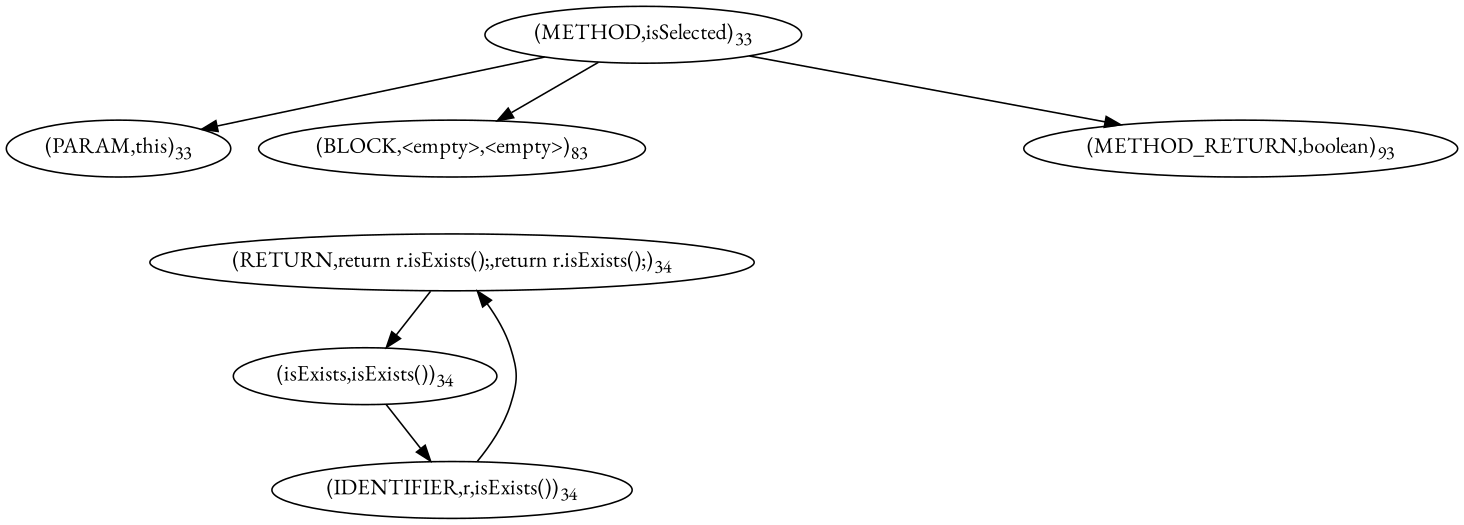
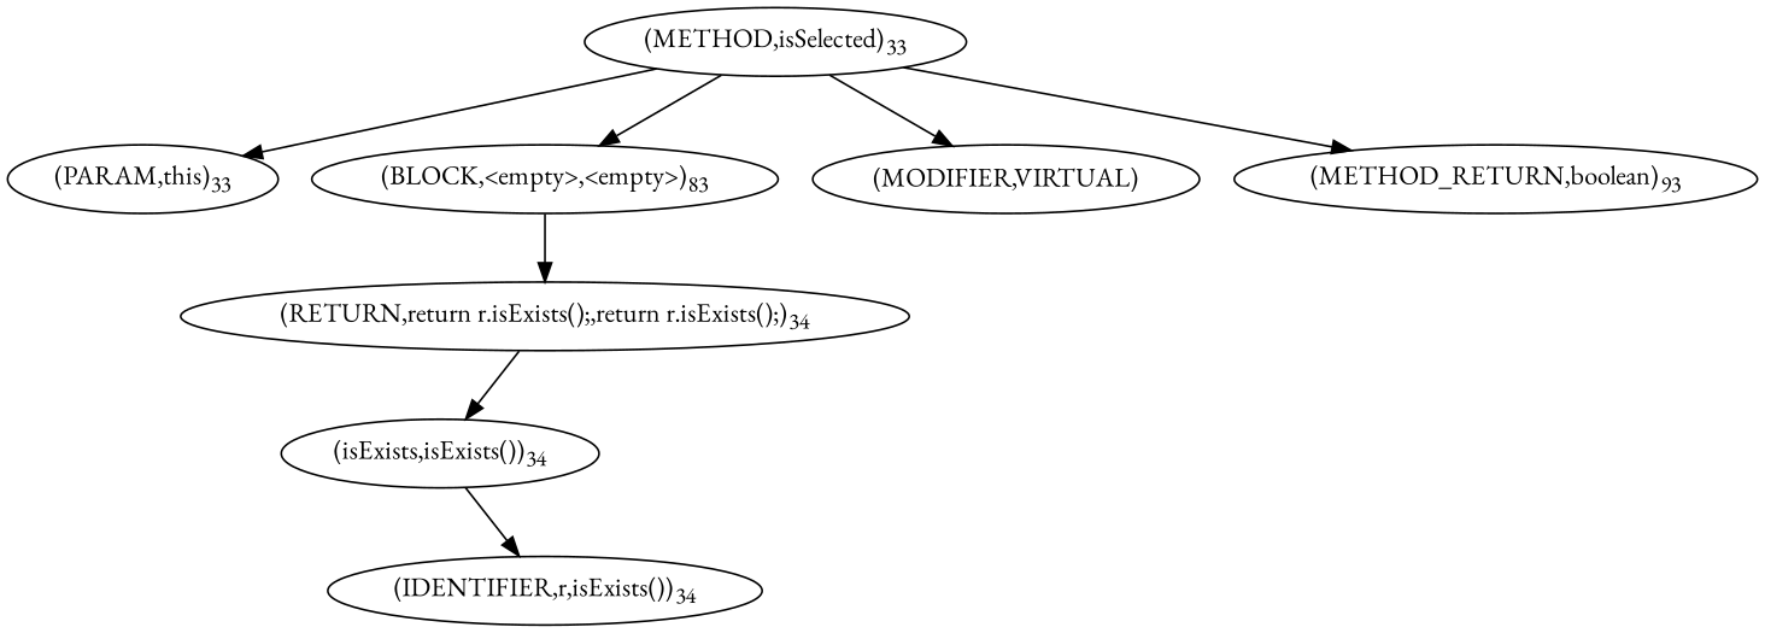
  digraph {
    fontname="EB Garamond"
    node [fontname="EB Garamond"]
    edge [fontname="EB Garamond"]
    n1 [label=<(METHOD,isSelected)<SUB>33</SUB>>]
    n2 [label=<(PARAM,this)<SUB>33</SUB>>]
    n3 [label=<(BLOCK,&lt;empty&gt;,&lt;empty&gt;)<SUB>83</SUB>>]
+   n4 [label=<(MODIFIER,VIRTUAL)>]
    n5 [label=<(METHOD_RETURN,boolean)<SUB>93</SUB>>]
    n6 [label=<(RETURN,return r.isExists();,return r.isExists();)<SUB>34</SUB>>]
    n7 [label=<(isExists,isExists())<SUB>34</SUB>>]
    n8 [label=<(IDENTIFIER,r,isExists())<SUB>34</SUB>>]
    n1 -> n2
    n1 -> n3
+   n1 -> n4
    n1 -> n5
-   n8 -> n6
+   n3 -> n6
    n6 -> n7
    n7 -> n8
  }
